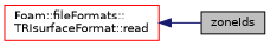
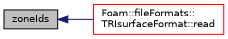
  digraph {
    rankdir=LR
    node [fontname=Helvetica fontsize=10 shape=record]
    n1 [color=black fillcolor=grey75 fontcolor=black height=0.2 label=zoneIds style=filled width=0.4]
    n2 [color=red height=0.2 label="Foam::fileFormats::\lTRIsurfaceFormat::read" width=0.4]
-   n2 -> n1 [color=midnightblue dir=back fontname=Helvetica fontsize=10 labelfontname=Helvetica labelfontsize=10 style=solid]
+   n1 -> n2 [color=midnightblue dir=back fontname=Helvetica fontsize=10 labelfontname=Helvetica labelfontsize=10 style=solid]
  }
